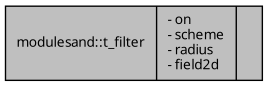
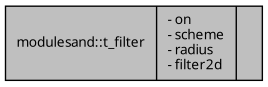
  digraph {
    rankdir=LR
    fontname="Noto Sans"
-   n1 [color=black fillcolor=grey75 fontcolor=black fontname="Noto Sans" fontsize=10 height=0.2 label="{modulesand::t_filter\n|- on\l- scheme\l- radius\l- field2d\l|}" shape=record style=filled width=0.4]
+   n1 [color=black fillcolor=grey75 fontcolor=black fontname="Noto Sans" fontsize=10 height=0.2 label="{modulesand::t_filter\n|- on\l- scheme\l- radius\l- filter2d\l|}" shape=record style=filled width=0.4]
  }
